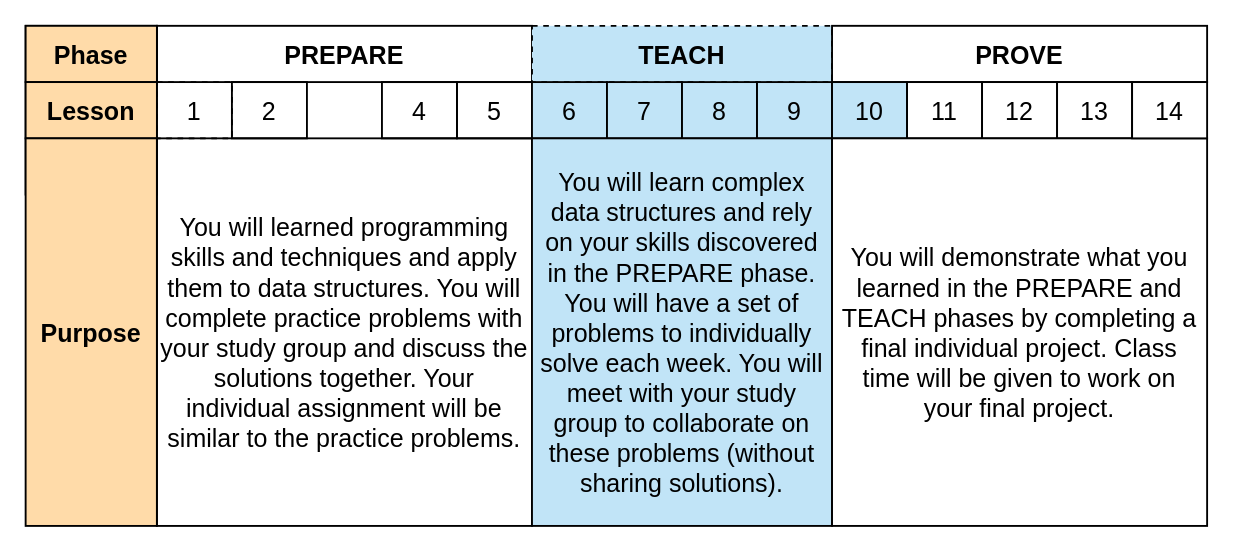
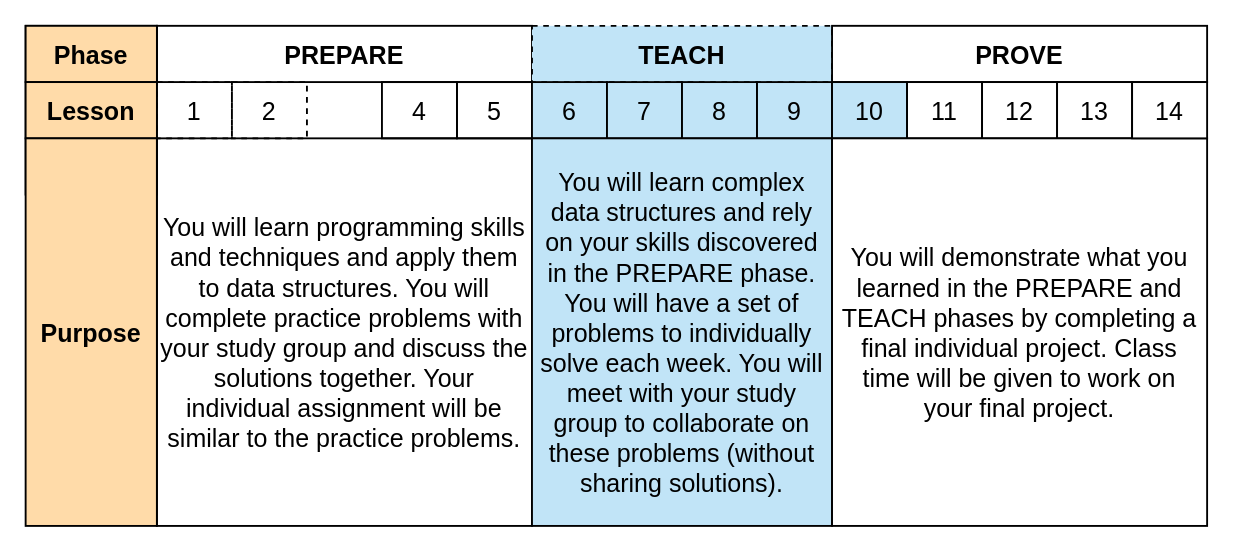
  <mxCell id="0" />
  <mxCell id="1" parent="0" />
  <mxCell id="2" value="PREPARE" style="html=1;overflow=block;blockSpacing=1;whiteSpace=wrap;fontSize=20;fontColor=default;fontStyle=1;spacing=3.8;strokeOpacity=100;fillOpacity=0;fillColor=#000000;strokeWidth=1.5;" vertex="1" parent="1"><mxGeometry x="125" y="20" width="300" height="45" as="geometry" /></mxCell>
  <mxCell id="3" value="TEACH" style="html=1;overflow=block;blockSpacing=1;whiteSpace=wrap;fontSize=20;fontColor=default;fontStyle=1;spacing=3.8;strokeOpacity=100;fillOpacity=100;fillColor=#c1e4f7;strokeWidth=1.5;dashed=1;" vertex="1" parent="1"><mxGeometry x="425" y="20" width="240" height="45" as="geometry" /></mxCell>
  <mxCell id="4" value="PROVE" style="html=1;overflow=block;blockSpacing=1;whiteSpace=wrap;fontSize=20;fontColor=default;fontStyle=1;spacing=3.8;strokeOpacity=100;strokeWidth=1.5;" vertex="1" parent="1"><mxGeometry x="665" y="20" width="300" height="45" as="geometry" /></mxCell>
  <mxCell id="5" value="1" style="html=1;overflow=block;blockSpacing=1;whiteSpace=wrap;fontSize=20;fontColor=default;spacing=3.8;strokeOpacity=100;fillOpacity=0;fillColor=#000000;strokeWidth=1.5;dashed=1;" vertex="1" parent="1"><mxGeometry x="125" y="65" width="60" height="45" as="geometry" /></mxCell>
- <mxCell id="6" value="2" style="html=1;overflow=block;blockSpacing=1;whiteSpace=wrap;fontSize=20;fontColor=default;spacing=3.8;strokeOpacity=100;fillOpacity=0;fillColor=#000000;strokeWidth=1.5;" vertex="1" parent="1"><mxGeometry x="185" y="65" width="60" height="45" as="geometry" /></mxCell>
+ <mxCell id="6" value="2" style="html=1;overflow=block;blockSpacing=1;whiteSpace=wrap;fontSize=20;fontColor=default;spacing=3.8;strokeOpacity=100;fillOpacity=0;fillColor=#000000;strokeWidth=1.5;dashed=1;" vertex="1" parent="1"><mxGeometry x="185" y="65" width="60" height="45" as="geometry" /></mxCell>
  <mxCell id="7" value="4" style="html=1;overflow=block;blockSpacing=1;whiteSpace=wrap;fontSize=20;fontColor=default;spacing=3.8;strokeOpacity=100;fillOpacity=0;fillColor=#000000;strokeWidth=1.5;" vertex="1" parent="1"><mxGeometry x="305" y="65" width="60" height="45" as="geometry" /></mxCell>
  <mxCell id="8" value="5" style="html=1;overflow=block;blockSpacing=1;whiteSpace=wrap;fontSize=20;fontColor=default;spacing=3.8;strokeOpacity=100;fillOpacity=0;fillColor=#000000;strokeWidth=1.5;" vertex="1" parent="1"><mxGeometry x="365" y="65" width="60" height="45" as="geometry" /></mxCell>
  <mxCell id="9" value="6" style="html=1;overflow=block;blockSpacing=1;whiteSpace=wrap;fontSize=20;fontColor=default;spacing=3.8;strokeOpacity=100;fillOpacity=100;fillColor=#c1e4f7;strokeWidth=1.5;" vertex="1" parent="1"><mxGeometry x="425" y="65" width="60" height="45" as="geometry" /></mxCell>
  <mxCell id="10" value="7" style="html=1;overflow=block;blockSpacing=1;whiteSpace=wrap;fontSize=20;fontColor=default;spacing=3.8;strokeOpacity=100;fillOpacity=100;fillColor=#c1e4f7;strokeWidth=1.5;" vertex="1" parent="1"><mxGeometry x="485" y="65" width="60" height="45" as="geometry" /></mxCell>
  <mxCell id="11" value="8" style="html=1;overflow=block;blockSpacing=1;whiteSpace=wrap;fontSize=20;fontColor=default;spacing=3.8;strokeOpacity=100;fillOpacity=100;fillColor=#c1e4f7;strokeWidth=1.5;" vertex="1" parent="1"><mxGeometry x="545" y="65" width="60" height="45" as="geometry" /></mxCell>
  <mxCell id="12" value="9" style="html=1;overflow=block;blockSpacing=1;whiteSpace=wrap;fontSize=20;fontColor=default;spacing=3.8;strokeOpacity=100;fillOpacity=100;fillColor=#c1e4f7;strokeWidth=1.5;" vertex="1" parent="1"><mxGeometry x="605" y="65" width="60" height="45" as="geometry" /></mxCell>
  <mxCell id="13" value="10" style="html=1;overflow=block;blockSpacing=1;whiteSpace=wrap;fontSize=20;fontColor=default;spacing=3.8;strokeOpacity=100;strokeWidth=1.5;fillColor=#c1e4f7;" vertex="1" parent="1"><mxGeometry x="665" y="65" width="60" height="45" as="geometry" /></mxCell>
  <mxCell id="14" value="11" style="html=1;overflow=block;blockSpacing=1;whiteSpace=wrap;fontSize=20;fontColor=default;spacing=3.8;strokeOpacity=100;strokeWidth=1.5;" vertex="1" parent="1"><mxGeometry x="725" y="65" width="60" height="45" as="geometry" /></mxCell>
  <mxCell id="15" value="12" style="html=1;overflow=block;blockSpacing=1;whiteSpace=wrap;fontSize=20;fontColor=default;spacing=3.8;strokeOpacity=100;strokeWidth=1.5;" vertex="1" parent="1"><mxGeometry x="785" y="65" width="60" height="45" as="geometry" /></mxCell>
  <mxCell id="16" value="13" style="html=1;overflow=block;blockSpacing=1;whiteSpace=wrap;fontSize=20;fontColor=default;spacing=3.8;strokeOpacity=100;strokeWidth=1.5;" vertex="1" parent="1"><mxGeometry x="845" y="65" width="60" height="45" as="geometry" /></mxCell>
  <mxCell id="17" value="" style="html=1;overflow=block;blockSpacing=1;whiteSpace=wrap;fontSize=13;spacing=3.8;strokeOpacity=100;strokeWidth=1.5;" vertex="1" parent="1"><mxGeometry x="20" y="20" width="105" height="135" as="geometry" /></mxCell>
  <mxCell id="18" value="Phase" style="html=1;overflow=block;blockSpacing=1;whiteSpace=wrap;fontSize=20;fontColor=default;fontStyle=1;spacing=3.8;strokeOpacity=100;fillOpacity=100;fillColor=#ffdba9;strokeWidth=1.5;" vertex="1" parent="1"><mxGeometry x="20" y="20" width="105" height="45" as="geometry" /></mxCell>
  <mxCell id="19" value="Lesson" style="html=1;overflow=block;blockSpacing=1;whiteSpace=wrap;fontSize=20;fontColor=default;fontStyle=1;spacing=3.8;strokeOpacity=100;fillOpacity=100;fillColor=#ffdba9;strokeWidth=1.5;" vertex="1" parent="1"><mxGeometry x="20" y="65" width="105" height="45" as="geometry" /></mxCell>
  <mxCell id="20" value="Purpose" style="html=1;overflow=block;blockSpacing=1;whiteSpace=wrap;fontSize=20;fontColor=default;fontStyle=1;spacing=3.8;strokeOpacity=100;fillOpacity=100;fillColor=#ffdba9;strokeWidth=1.5;" vertex="1" parent="1"><mxGeometry x="20" y="110" width="105" height="310" as="geometry" /></mxCell>
- <mxCell id="21" value="You will learned programming skills and techniques and apply them to data structures.  You will complete practice problems with your study group and discuss the solutions together.  Your individual assignment will be similar to the practice problems." style="html=1;overflow=block;blockSpacing=1;whiteSpace=wrap;fontSize=20;fontColor=default;spacing=3.8;strokeOpacity=100;fillOpacity=0;fillColor=#000000;strokeWidth=1.5;" vertex="1" parent="1"><mxGeometry x="125" y="110" width="300" height="310" as="geometry" /></mxCell>
+ <mxCell id="21" value="You will learn programming skills and techniques and apply them to data structures.  You will complete practice problems with your study group and discuss the solutions together.  Your individual assignment will be similar to the practice problems." style="html=1;overflow=block;blockSpacing=1;whiteSpace=wrap;fontSize=20;fontColor=default;spacing=3.8;strokeOpacity=100;fillOpacity=0;fillColor=#000000;strokeWidth=1.5;" vertex="1" parent="1"><mxGeometry x="125" y="110" width="300" height="310" as="geometry" /></mxCell>
  <mxCell id="22" value="You will learn complex data structures and rely on your skills discovered in the PREPARE phase.  You will have a set of problems to individually solve each week. You will meet with your study group to collaborate on these problems (without sharing solutions)." style="html=1;overflow=block;blockSpacing=1;whiteSpace=wrap;fontSize=20;fontColor=default;spacing=3.8;strokeOpacity=100;fillOpacity=100;fillColor=#c1e4f7;strokeWidth=1.5;" vertex="1" parent="1"><mxGeometry x="425" y="110" width="240" height="310" as="geometry" /></mxCell>
  <mxCell id="23" value="You will demonstrate what you learned in the PREPARE and TEACH phases by completing a final individual project.  Class time will be given to work on your final project." style="html=1;overflow=block;blockSpacing=1;whiteSpace=wrap;fontSize=20;fontColor=default;spacing=3.8;strokeOpacity=100;strokeWidth=1.5;" vertex="1" parent="1"><mxGeometry x="665" y="110" width="300" height="310" as="geometry" /></mxCell>
  <mxCell id="24" value="14" style="html=1;overflow=block;blockSpacing=1;whiteSpace=wrap;fontSize=20;fontColor=default;spacing=3.8;strokeOpacity=100;strokeWidth=1.5;" vertex="1" parent="1"><mxGeometry x="905" y="65" width="60" height="45" as="geometry" /></mxCell>
